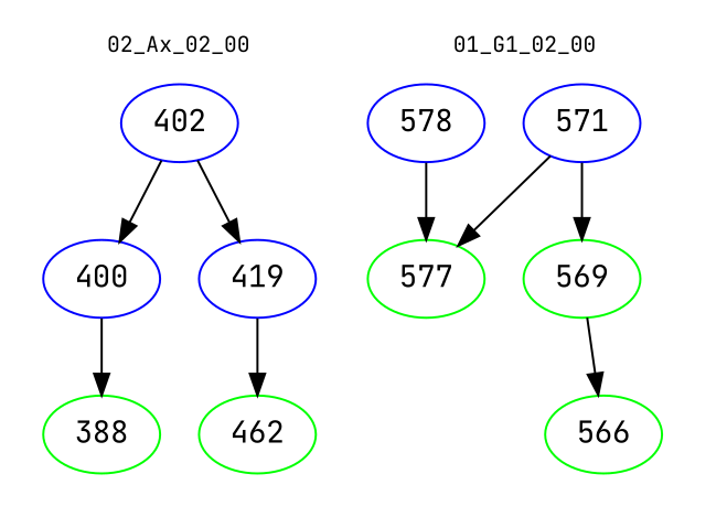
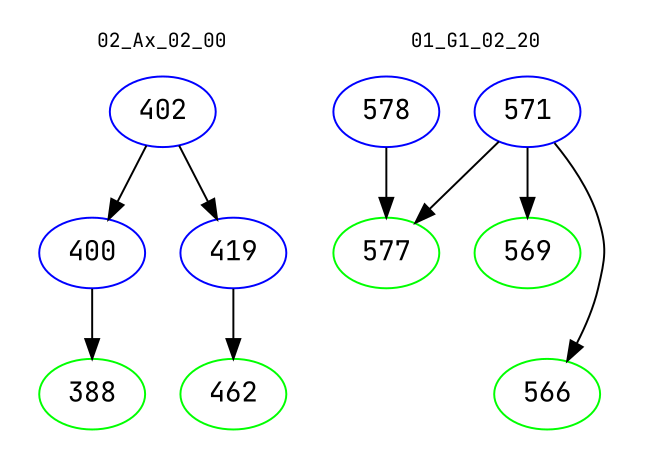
  digraph {
    fontname="JetBrains Mono"
    node [color=blue fontname="JetBrains Mono"]
    edge [color=black fontname="JetBrains Mono"]
    n1 [label=402]
    n2 [label=400]
    n3 [label=419]
    n4 [color=green label=388]
    n5 [color=green label=462]
    n6 [label=571]
    n7 [color=green label=569]
    n8 [label=578]
    n9 [color=green label=566]
    n10 [color=green label=577]
    subgraph cluster_1 {
      color=white
      fontsize=10
      label="02_Ax_02_00"
      n1
      n2
      n3
      n4
      n5
    }
    subgraph cluster_2 {
      color=white
      fontsize=10
-     label="01_G1_02_00"
+     label="01_G1_02_20"
      n6
      n7
      n8
      n9
      n10
    }
    n1 -> n2
    n1 -> n3
    n2 -> n4
    n3 -> n5
    n6 -> n7
    n6 -> n10
-   n7 -> n9
+   n6 -> n9
    n8 -> n10
  }
